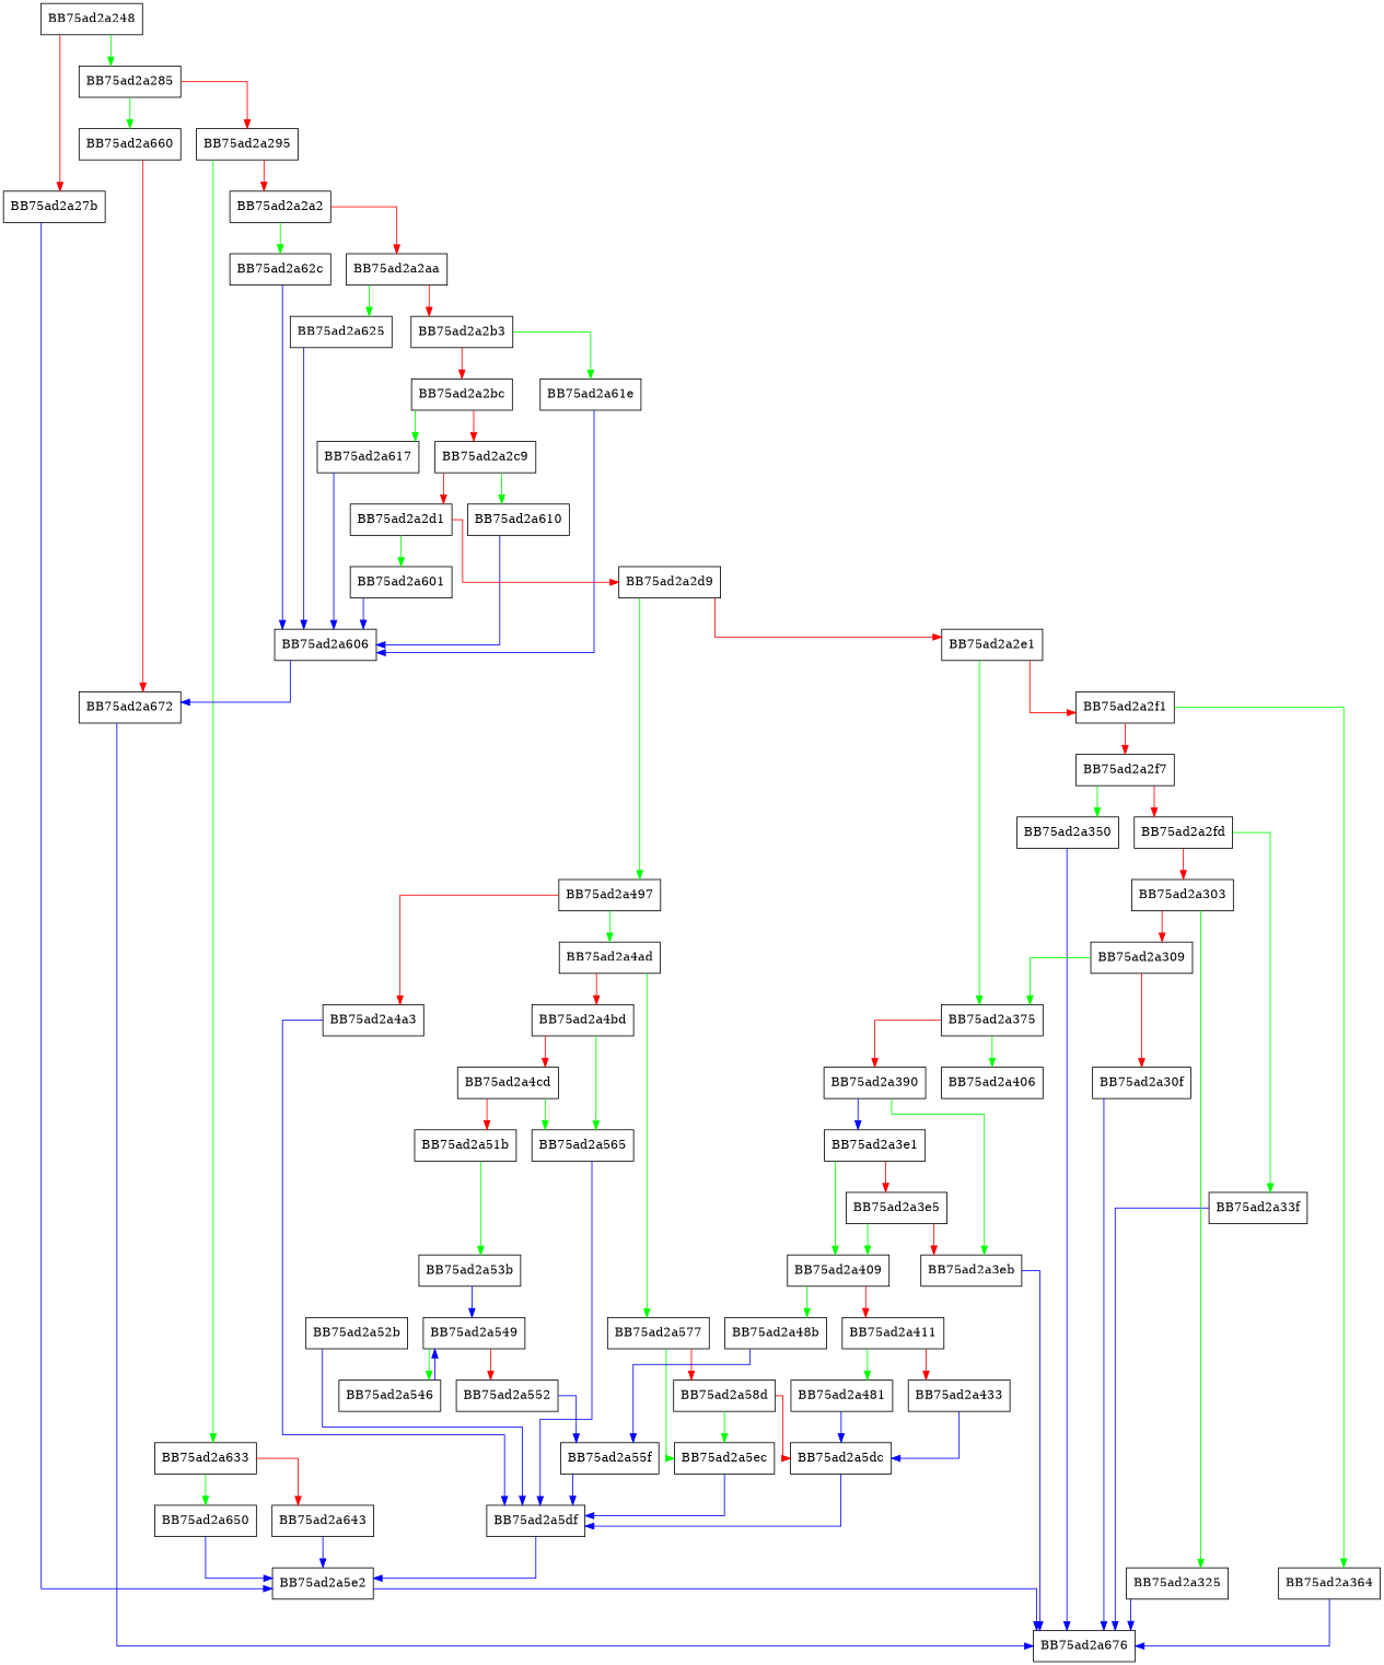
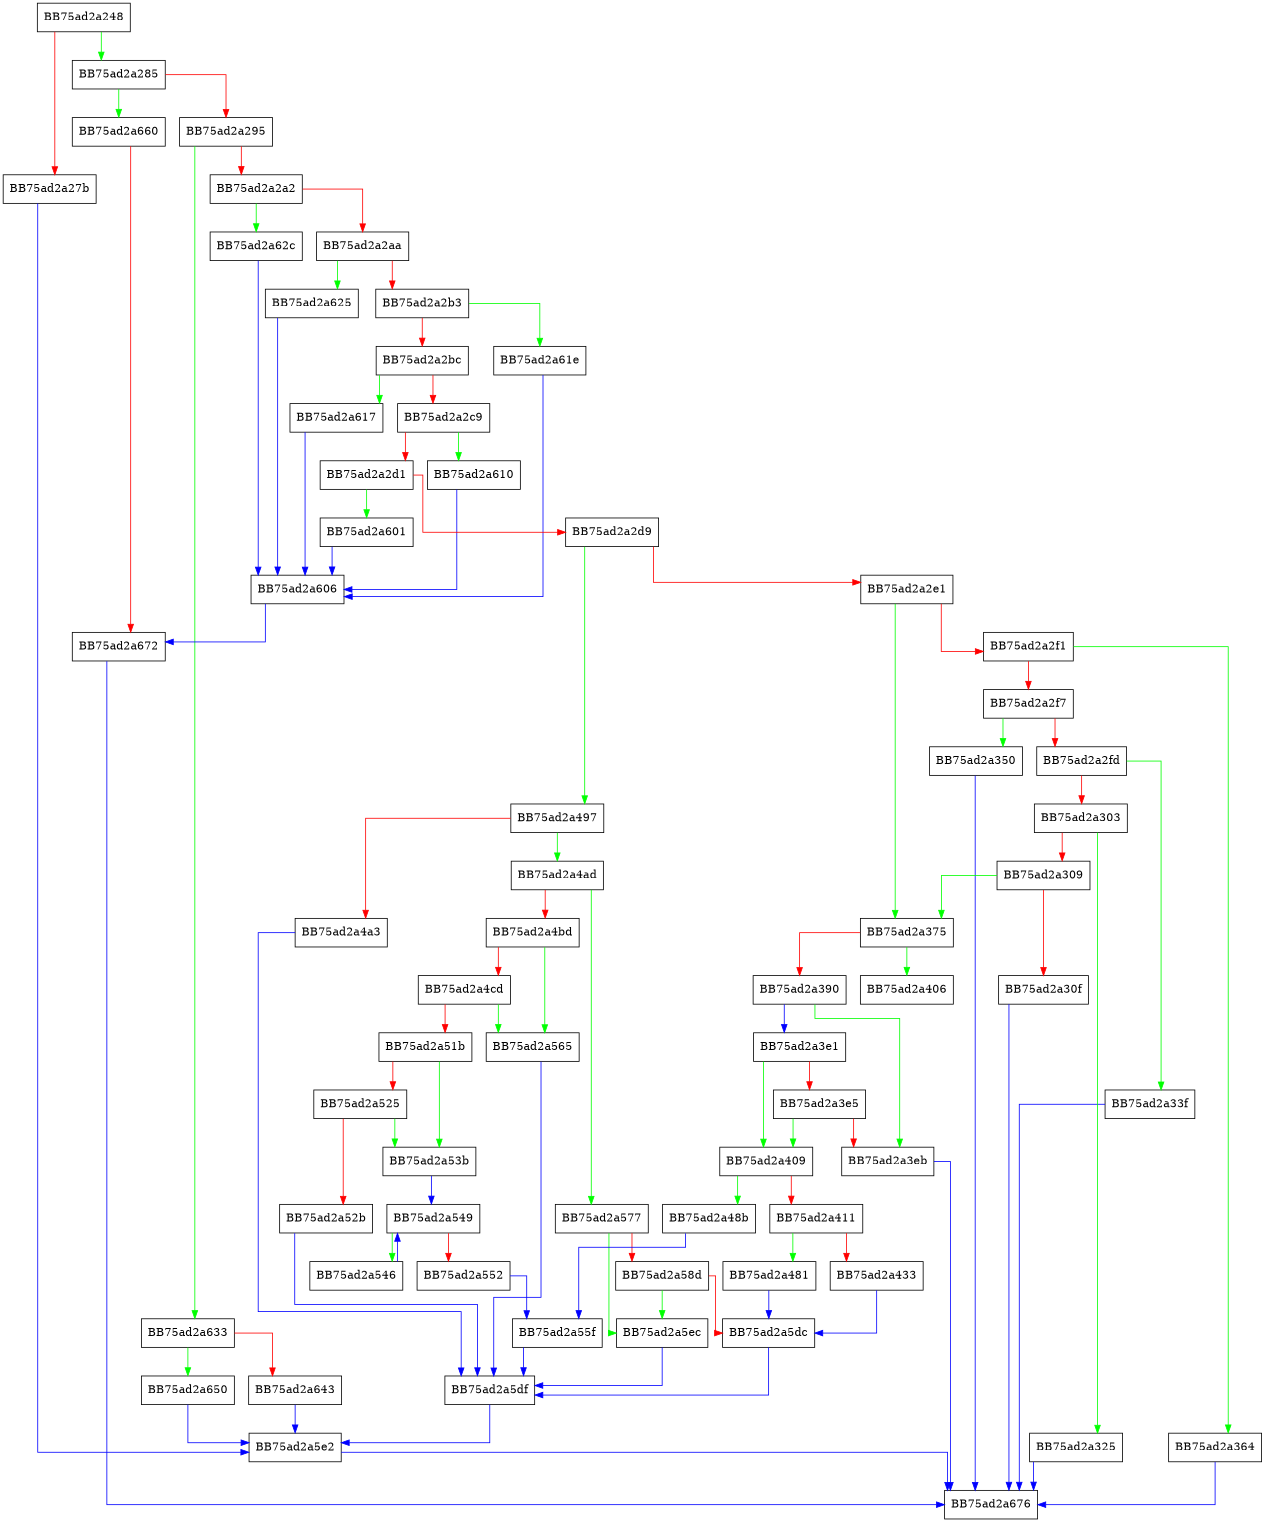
  digraph {
    splines=ortho
    node [shape=box]
    edge [color=green]
    BB75ad2a248
    BB75ad2a285
    BB75ad2a27b
    BB75ad2a660
    BB75ad2a295
    BB75ad2a5e2
    BB75ad2a672
    BB75ad2a633
    BB75ad2a2a2
    BB75ad2a676
    BB75ad2a650
    BB75ad2a643
    BB75ad2a62c
    BB75ad2a2aa
    BB75ad2a606
    BB75ad2a625
    BB75ad2a2b3
    BB75ad2a61e
    BB75ad2a2bc
    BB75ad2a617
    BB75ad2a2c9
    BB75ad2a610
    BB75ad2a2d1
    BB75ad2a601
    BB75ad2a2d9
    BB75ad2a497
    BB75ad2a2e1
    BB75ad2a4ad
    BB75ad2a4a3
    BB75ad2a375
    BB75ad2a2f1
    BB75ad2a577
    BB75ad2a4bd
    BB75ad2a5df
    BB75ad2a406
    BB75ad2a390
    BB75ad2a364
    BB75ad2a2f7
    BB75ad2a3eb
    BB75ad2a3e1
    BB75ad2a350
    BB75ad2a2fd
    BB75ad2a33f
    BB75ad2a303
    BB75ad2a325
    BB75ad2a309
    BB75ad2a30f
    BB75ad2a409
    BB75ad2a48b
    BB75ad2a411
    BB75ad2a3e5
    BB75ad2a55f
    BB75ad2a481
    BB75ad2a433
    BB75ad2a5dc
    BB75ad2a5ec
    BB75ad2a58d
    BB75ad2a565
    BB75ad2a4cd
    BB75ad2a51b
    BB75ad2a53b
+   BB75ad2a525
    BB75ad2a549
    BB75ad2a52b
    BB75ad2a546
    BB75ad2a552
    BB75ad2a248 -> BB75ad2a285
    BB75ad2a248 -> BB75ad2a27b [color=red]
    BB75ad2a285 -> BB75ad2a660
    BB75ad2a285 -> BB75ad2a295 [color=red]
    BB75ad2a27b -> BB75ad2a5e2 [color=blue]
    BB75ad2a660 -> BB75ad2a672 [color=red]
    BB75ad2a295 -> BB75ad2a633
    BB75ad2a295 -> BB75ad2a2a2 [color=red]
    BB75ad2a5e2 -> BB75ad2a676 [color=blue]
    BB75ad2a672 -> BB75ad2a676 [color=blue]
    BB75ad2a633 -> BB75ad2a650
    BB75ad2a633 -> BB75ad2a643 [color=red]
    BB75ad2a2a2 -> BB75ad2a62c
    BB75ad2a2a2 -> BB75ad2a2aa [color=red]
    BB75ad2a650 -> BB75ad2a5e2 [color=blue]
    BB75ad2a643 -> BB75ad2a5e2 [color=blue]
    BB75ad2a62c -> BB75ad2a606 [color=blue]
    BB75ad2a2aa -> BB75ad2a625
    BB75ad2a2aa -> BB75ad2a2b3 [color=red]
    BB75ad2a606 -> BB75ad2a672 [color=blue]
    BB75ad2a625 -> BB75ad2a606 [color=blue]
    BB75ad2a2b3 -> BB75ad2a61e
    BB75ad2a2b3 -> BB75ad2a2bc [color=red]
    BB75ad2a61e -> BB75ad2a606 [color=blue]
    BB75ad2a2bc -> BB75ad2a617
    BB75ad2a2bc -> BB75ad2a2c9 [color=red]
    BB75ad2a617 -> BB75ad2a606 [color=blue]
    BB75ad2a2c9 -> BB75ad2a610
    BB75ad2a2c9 -> BB75ad2a2d1 [color=red]
    BB75ad2a610 -> BB75ad2a606 [color=blue]
    BB75ad2a2d1 -> BB75ad2a601
    BB75ad2a2d1 -> BB75ad2a2d9 [color=red]
    BB75ad2a601 -> BB75ad2a606 [color=blue]
    BB75ad2a2d9 -> BB75ad2a497
    BB75ad2a2d9 -> BB75ad2a2e1 [color=red]
    BB75ad2a497 -> BB75ad2a4ad
    BB75ad2a497 -> BB75ad2a4a3 [color=red]
    BB75ad2a2e1 -> BB75ad2a375
    BB75ad2a2e1 -> BB75ad2a2f1 [color=red]
    BB75ad2a4ad -> BB75ad2a577
    BB75ad2a4ad -> BB75ad2a4bd [color=red]
    BB75ad2a4a3 -> BB75ad2a5df [color=blue]
    BB75ad2a375 -> BB75ad2a406
    BB75ad2a375 -> BB75ad2a390 [color=red]
    BB75ad2a2f1 -> BB75ad2a364
    BB75ad2a2f1 -> BB75ad2a2f7 [color=red]
    BB75ad2a577 -> BB75ad2a5ec
    BB75ad2a577 -> BB75ad2a58d [color=red]
    BB75ad2a4bd -> BB75ad2a565
    BB75ad2a4bd -> BB75ad2a4cd [color=red]
    BB75ad2a5df -> BB75ad2a5e2 [color=blue]
    BB75ad2a390 -> BB75ad2a3eb
    BB75ad2a390 -> BB75ad2a3e1 [color=blue]
    BB75ad2a364 -> BB75ad2a676 [color=blue]
    BB75ad2a2f7 -> BB75ad2a350
    BB75ad2a2f7 -> BB75ad2a2fd [color=red]
    BB75ad2a3eb -> BB75ad2a676 [color=blue]
    BB75ad2a3e1 -> BB75ad2a409
    BB75ad2a3e1 -> BB75ad2a3e5 [color=red]
    BB75ad2a350 -> BB75ad2a676 [color=blue]
    BB75ad2a2fd -> BB75ad2a33f
    BB75ad2a2fd -> BB75ad2a303 [color=red]
    BB75ad2a33f -> BB75ad2a676 [color=blue]
    BB75ad2a303 -> BB75ad2a325
    BB75ad2a303 -> BB75ad2a309 [color=red]
    BB75ad2a325 -> BB75ad2a676 [color=blue]
    BB75ad2a309 -> BB75ad2a375
    BB75ad2a309 -> BB75ad2a30f [color=red]
    BB75ad2a30f -> BB75ad2a676 [color=blue]
    BB75ad2a409 -> BB75ad2a48b
    BB75ad2a409 -> BB75ad2a411 [color=red]
    BB75ad2a48b -> BB75ad2a55f [color=blue]
    BB75ad2a411 -> BB75ad2a481
    BB75ad2a411 -> BB75ad2a433 [color=red]
    BB75ad2a3e5 -> BB75ad2a3eb [color=red]
    BB75ad2a3e5 -> BB75ad2a409
    BB75ad2a55f -> BB75ad2a5df [color=blue]
    BB75ad2a481 -> BB75ad2a5dc [color=blue]
    BB75ad2a433 -> BB75ad2a5dc [color=blue]
    BB75ad2a5dc -> BB75ad2a5df [color=blue]
    BB75ad2a5ec -> BB75ad2a5df [color=blue]
    BB75ad2a58d -> BB75ad2a5dc [color=red]
    BB75ad2a58d -> BB75ad2a5ec
    BB75ad2a565 -> BB75ad2a5df [color=blue]
    BB75ad2a4cd -> BB75ad2a565
    BB75ad2a4cd -> BB75ad2a51b [color=red]
    BB75ad2a51b -> BB75ad2a53b
+   BB75ad2a51b -> BB75ad2a525 [color=red]
    BB75ad2a53b -> BB75ad2a549 [color=blue]
+   BB75ad2a525 -> BB75ad2a53b
+   BB75ad2a525 -> BB75ad2a52b [color=red]
    BB75ad2a549 -> BB75ad2a546
    BB75ad2a549 -> BB75ad2a552 [color=red]
    BB75ad2a52b -> BB75ad2a5df [color=blue]
    BB75ad2a546 -> BB75ad2a549 [color=blue]
    BB75ad2a552 -> BB75ad2a55f [color=blue]
  }
